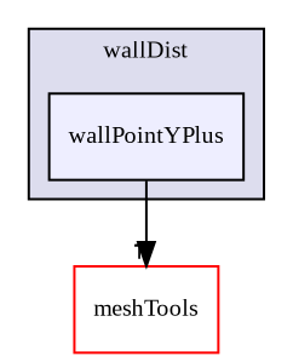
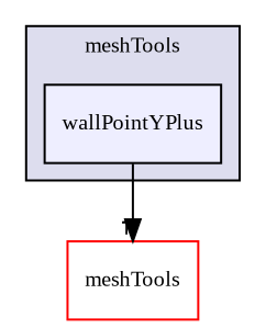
  digraph {
    compound=true
    fontname="Liberation Serif"
    node [fontname="Liberation Serif" fontsize=10 shape=box]
    n1 [fillcolor="#eeeeff" label=wallPointYPlus pencolor=black style=filled]
    n2 [color=red label=meshTools]
    subgraph cluster_1 {
      bgcolor="#ddddee"
      fontsize=10
-     label=wallDist
+     label=meshTools
      pencolor=black
      n1
    }
    n1 -> n2 [headlabel=1 labeldistance=1.5 labelfontname=FreeSans labelfontsize=10 fontname="Liberation Serif"]
  }
